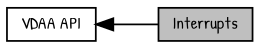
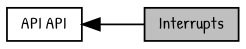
  digraph {
    rankdir=LR
    fontname="Patrick Hand"
    node [color=black fontname="Patrick Hand" fontsize=10 shape=record style=filled]
-   n1 [fillcolor=white height=0.2 label="VDAA API" width=0.4]
+   n1 [fillcolor=white height=0.2 label="API API" width=0.4]
    n2 [fillcolor=grey75 fontcolor=black height=0.2 label=Interrupts width=0.4]
    n1 -> n2 [dir=back fontname="Patrick Hand" fontsize=10 labelfontname=Helvetica labelfontsize=10 shape=plaintext style=solid]
  }
